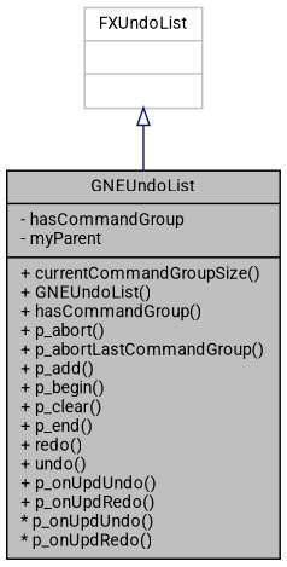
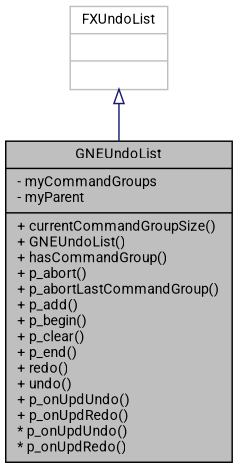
  digraph {
    fontname=Roboto
    node [fontname=Roboto fontsize=10 shape=record style=filled]
-   n1 [color=black fillcolor=grey75 fontcolor=black height=0.2 label="{GNEUndoList\n|- hasCommandGroup\l- myParent\l|+ currentCommandGroupSize()\l+ GNEUndoList()\l+ hasCommandGroup()\l+ p_abort()\l+ p_abortLastCommandGroup()\l+ p_add()\l+ p_begin()\l+ p_clear()\l+ p_end()\l+ redo()\l+ undo()\l+ p_onUpdUndo()\l+ p_onUpdRedo()\l* p_onUpdUndo()\l* p_onUpdRedo()\l}" width=0.4]
+   n1 [color=black fillcolor=grey75 fontcolor=black height=0.2 label="{GNEUndoList\n|- myCommandGroups\l- myParent\l|+ currentCommandGroupSize()\l+ GNEUndoList()\l+ hasCommandGroup()\l+ p_abort()\l+ p_abortLastCommandGroup()\l+ p_add()\l+ p_begin()\l+ p_clear()\l+ p_end()\l+ redo()\l+ undo()\l+ p_onUpdUndo()\l+ p_onUpdRedo()\l* p_onUpdUndo()\l* p_onUpdRedo()\l}" width=0.4]
    n2 [color=grey75 fillcolor=white height=0.2 label="{FXUndoList\n||}" width=0.4]
    n2 -> n1 [arrowtail=onormal color=midnightblue dir=back fontname=Roboto fontsize=10 labelfontname=Helvetica labelfontsize=10 style=solid]
  }
